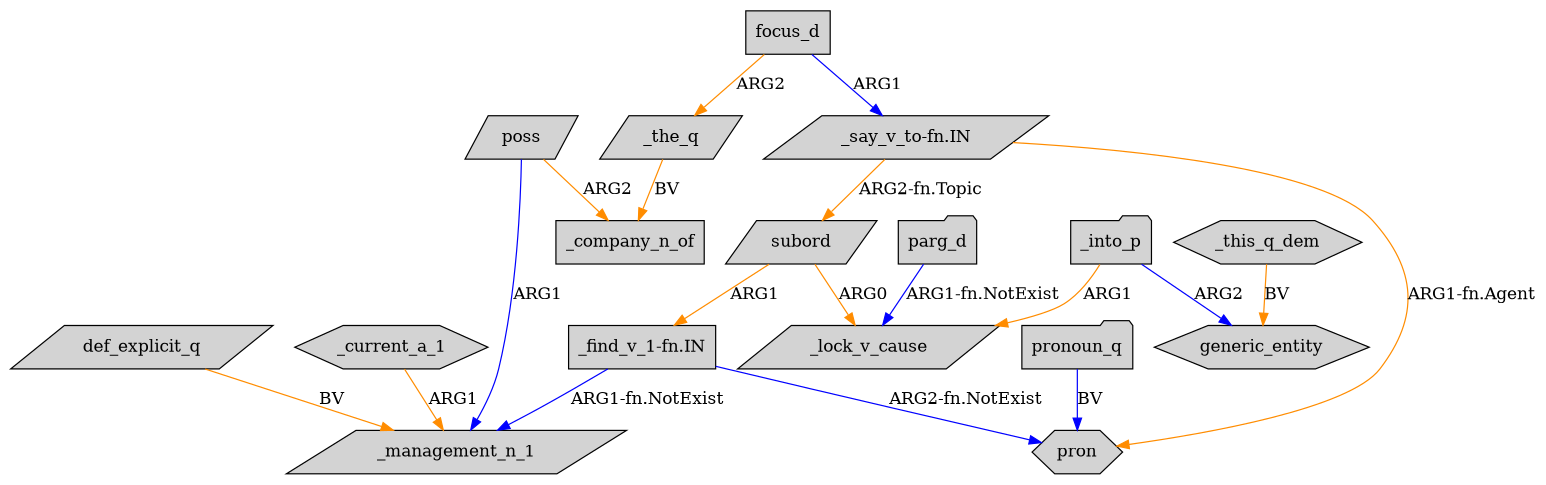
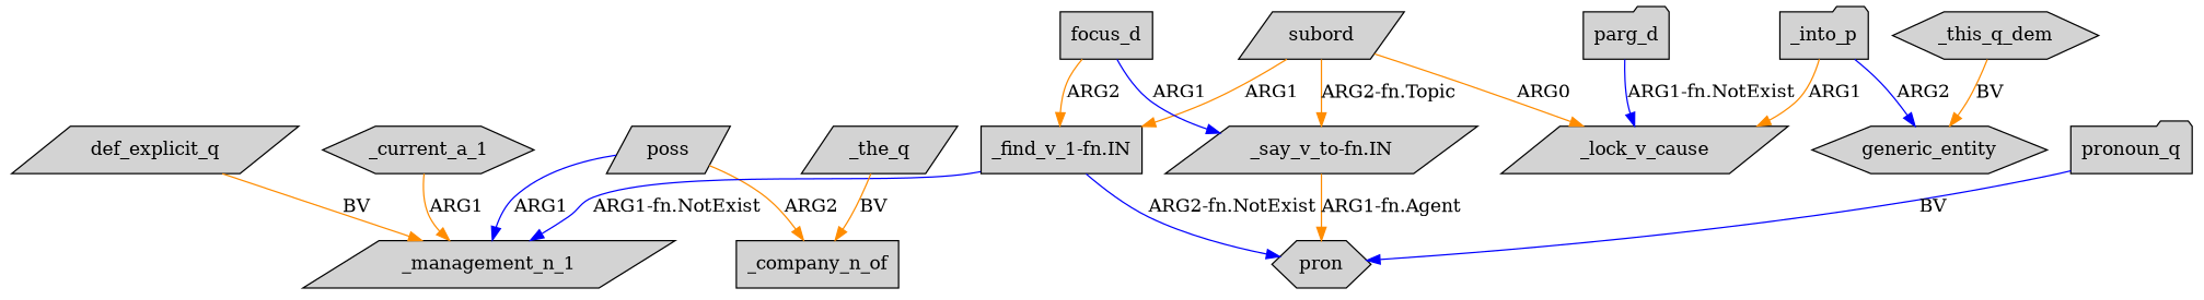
  digraph {
    node [shape=parallelogram style=filled]
    edge [color=darkorange]
    poss
    _management_n_1
    _company_n_of [shape=box]
    _current_a_1 [shape=hexagon]
    "_find_v_1-fn.IN" [shape=box]
    pron [shape=hexagon]
    _this_q_dem [shape=hexagon]
    generic_entity [shape=hexagon]
    "_say_v_to-fn.IN"
    subord
    _lock_v_cause
    def_explicit_q
    pronoun_q [shape=folder]
    parg_d [shape=folder]
    _into_p [shape=folder]
    _the_q
    focus_d [shape=box]
    poss -> _management_n_1 [color=blue label=ARG1]
    poss -> _company_n_of [label=ARG2]
    _current_a_1 -> _management_n_1 [label=ARG1]
    "_find_v_1-fn.IN" -> _management_n_1 [color=blue label="ARG1-fn.NotExist"]
    "_find_v_1-fn.IN" -> pron [color=blue label="ARG2-fn.NotExist"]
    _this_q_dem -> generic_entity [label=BV]
    "_say_v_to-fn.IN" -> pron [label="ARG1-fn.Agent"]
-   "_say_v_to-fn.IN" -> subord [label="ARG2-fn.Topic"]
+   subord -> "_say_v_to-fn.IN" [label="ARG2-fn.Topic"]
    subord -> "_find_v_1-fn.IN" [label=ARG1]
    subord -> _lock_v_cause [label=ARG0]
    def_explicit_q -> _management_n_1 [label=BV]
    pronoun_q -> pron [color=blue label=BV]
    parg_d -> _lock_v_cause [color=blue label="ARG1-fn.NotExist"]
    _into_p -> generic_entity [color=blue label=ARG2]
    _into_p -> _lock_v_cause [label=ARG1]
    _the_q -> _company_n_of [label=BV]
-   focus_d -> _the_q [label=ARG2]
+   focus_d -> "_find_v_1-fn.IN" [label=ARG2]
    focus_d -> "_say_v_to-fn.IN" [color=blue label=ARG1]
  }
